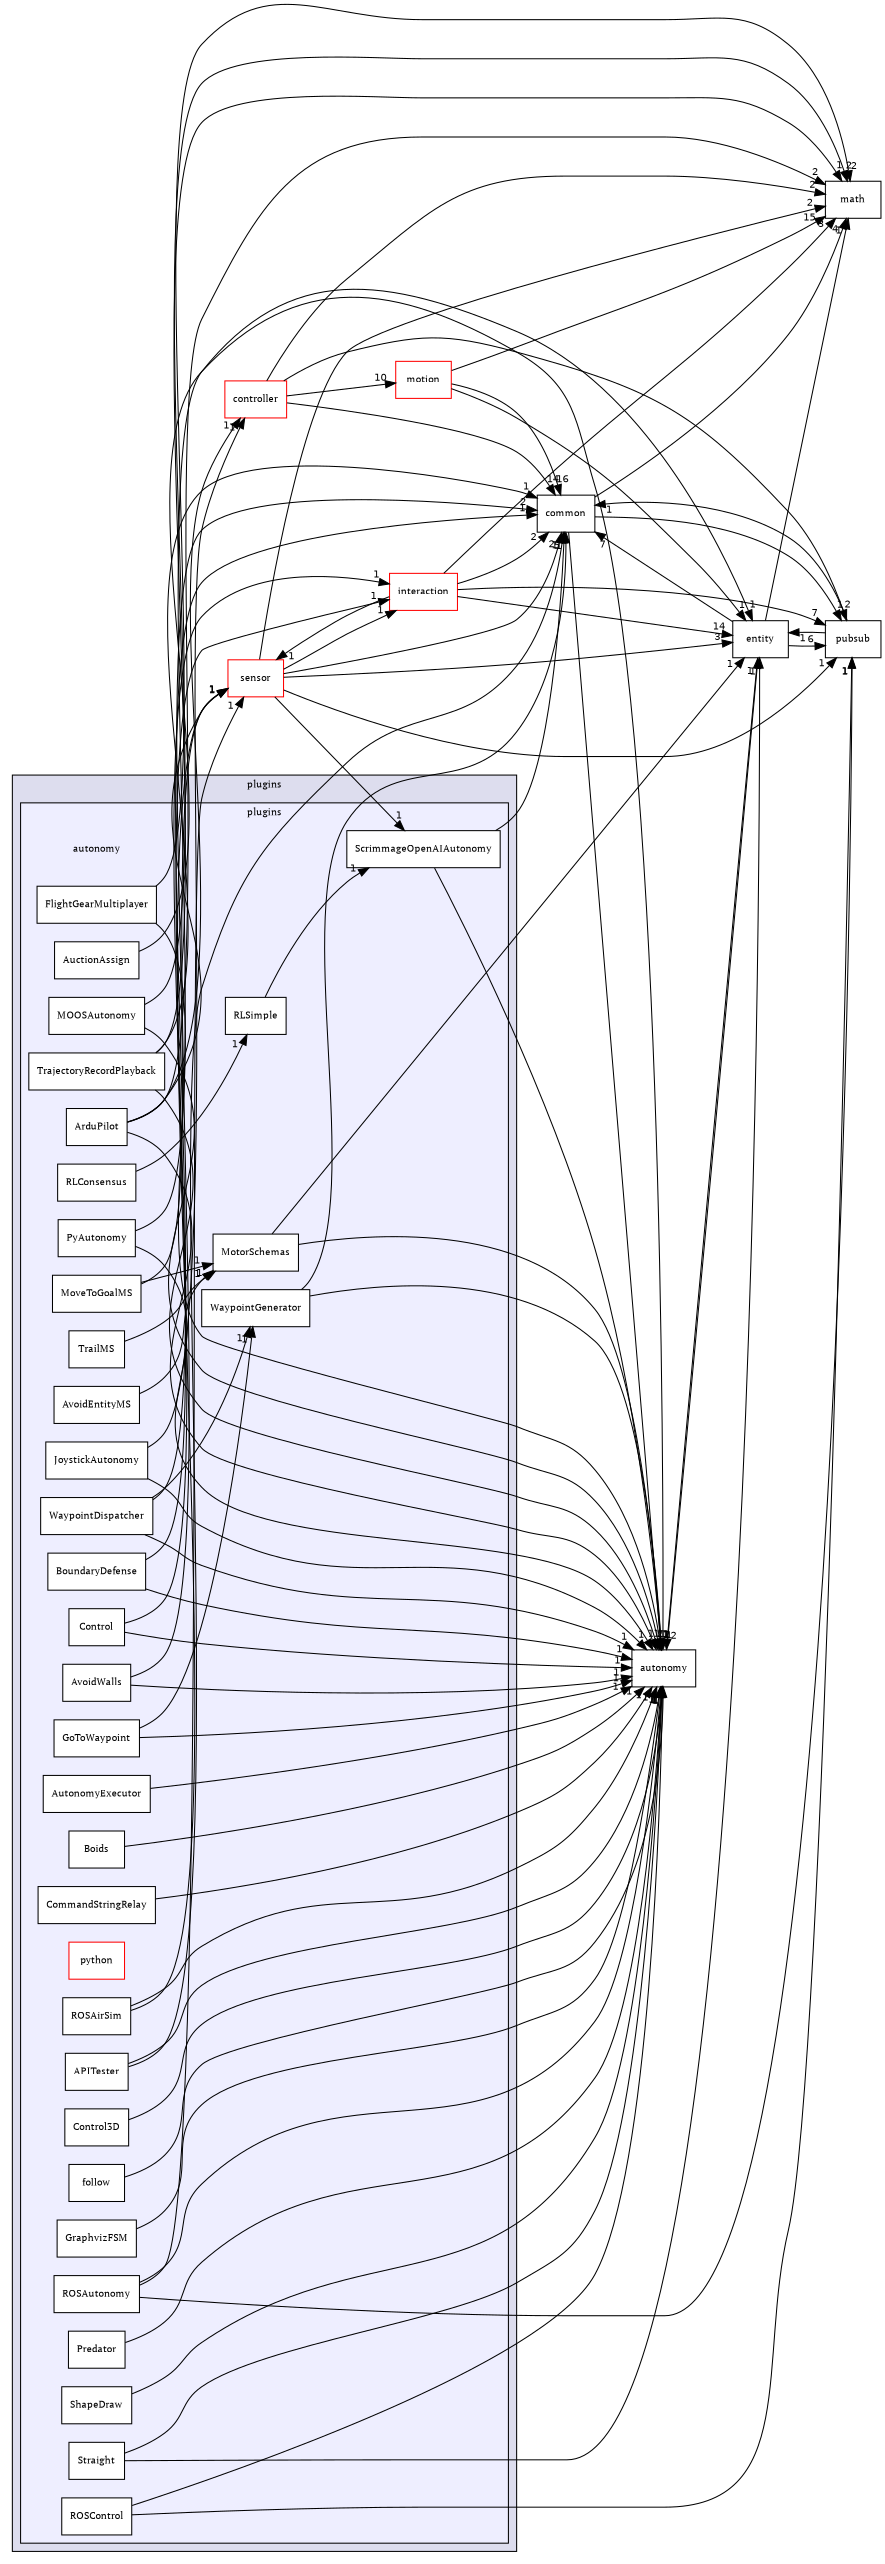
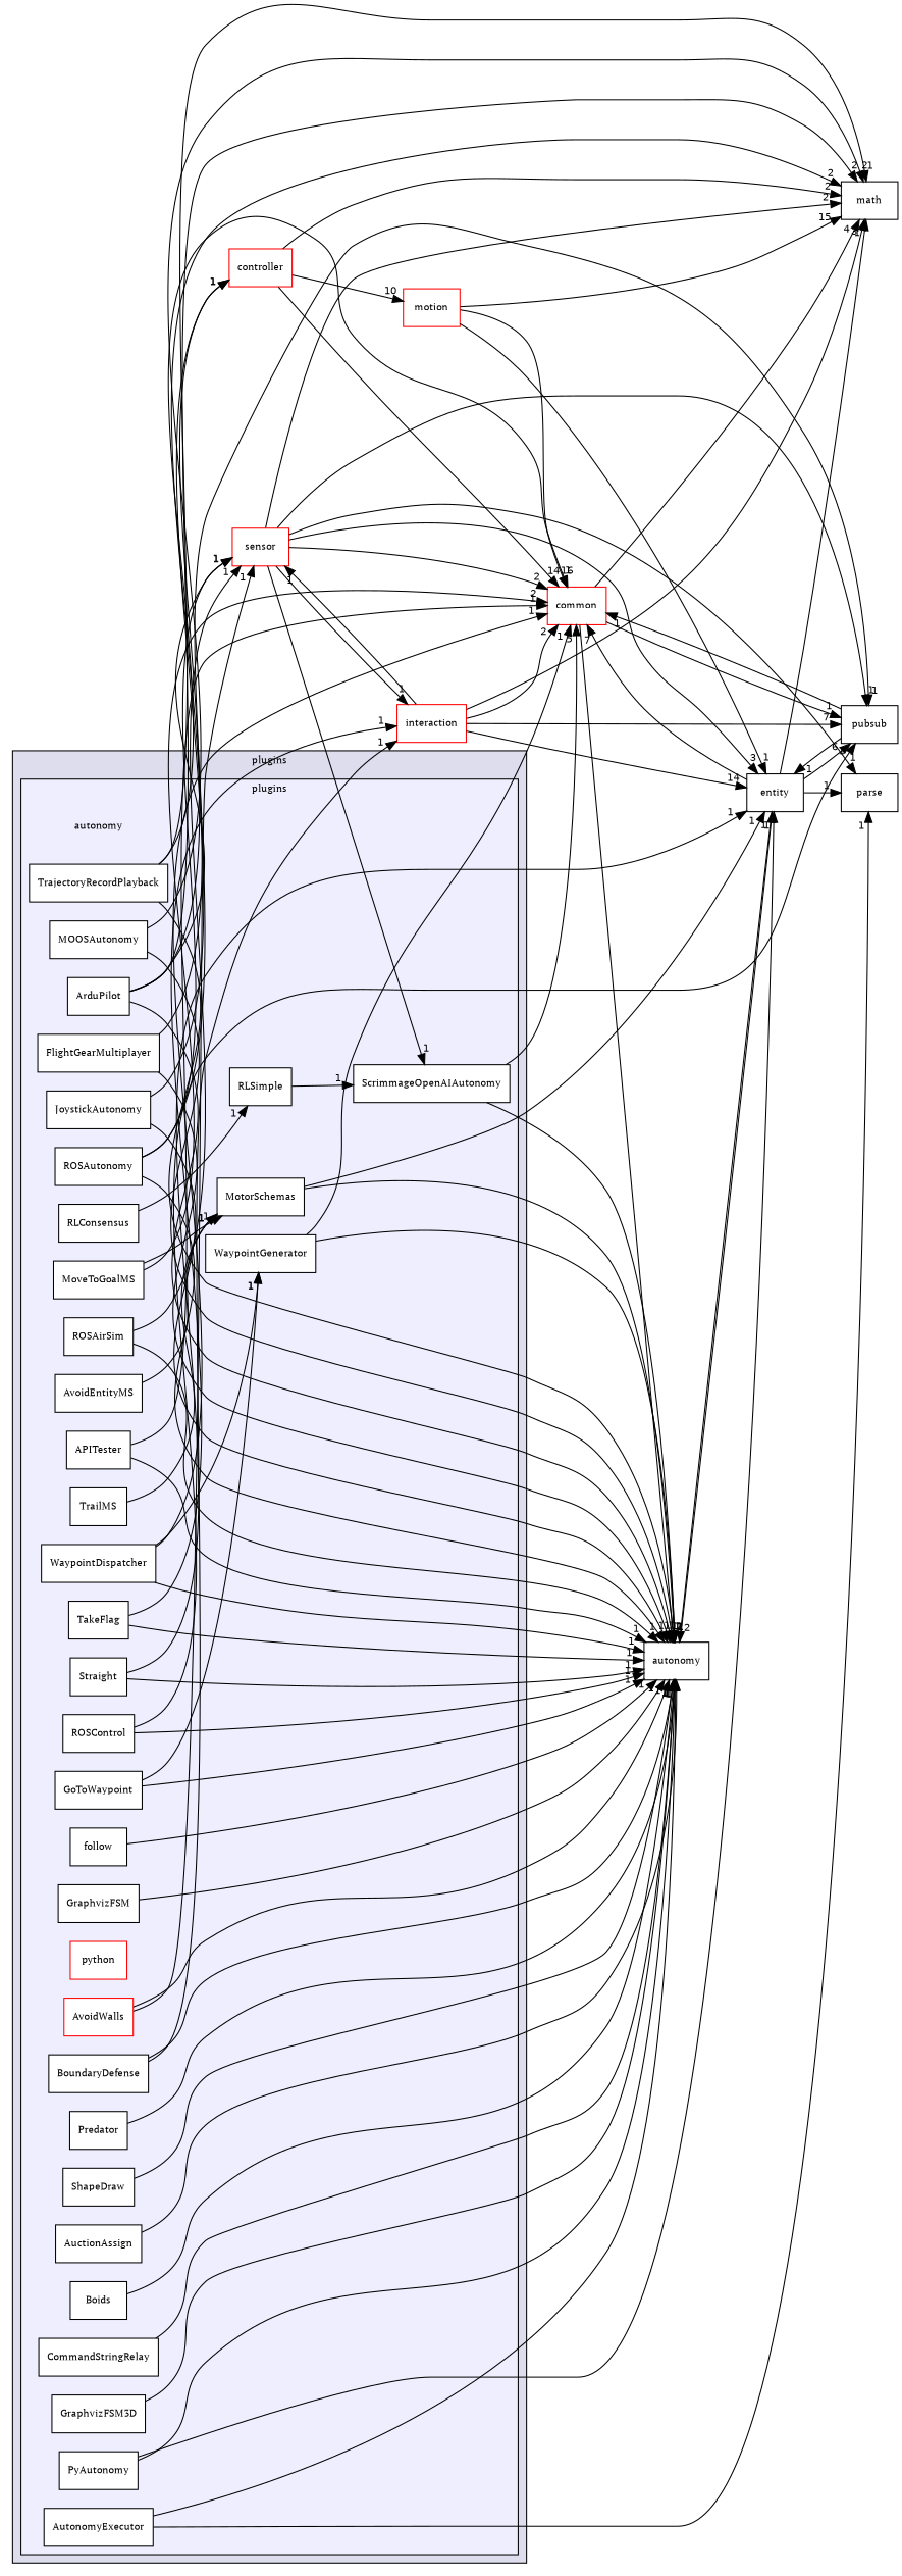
  digraph {
    compound=true
    fontname="PT Serif"
    rankdir=LR
    node [fontname="PT Serif" fontsize=10 shape=box color=black fillcolor=white style=filled]
    edge [fontname="PT Serif" headlabel=1 labeldistance=1.5 labelfontname=Helvetica labelfontsize=10]
    n1 [label=autonomy shape=plaintext color="" fillcolor="" style=""]
    n2 [label=APITester]
    n3 [label=ArduPilot]
    n4 [label=AuctionAssign]
    n5 [label=AutonomyExecutor]
    n6 [label=AvoidEntityMS]
-   n7 [label=AvoidWalls]
+   n7 [color=red label=AvoidWalls]
    n8 [label=Boids]
    n9 [label=BoundaryDefense]
    n10 [label=CommandStringRelay]
-   n11 [label=Control3D]
+   n11 [label=GraphvizFSM3D]
    n12 [label=FlightGearMultiplayer]
    n13 [label=follow]
    n14 [label=GoToWaypoint]
    n15 [label=GraphvizFSM]
    n16 [label=JoystickAutonomy]
    n17 [label=MOOSAutonomy]
    n18 [label=MotorSchemas]
    n19 [label=MoveToGoalMS]
    n20 [label=Predator]
    n21 [label=PyAutonomy]
    n22 [color=red label=python]
    n23 [label=RLConsensus]
    n24 [label=RLSimple]
    n25 [label=ROSAirSim]
    n26 [label=ROSAutonomy]
    n27 [label=ROSControl]
    n28 [label=ScrimmageOpenAIAutonomy]
    n29 [label=ShapeDraw]
    n30 [label=Straight]
-   n31 [label=Control]
+   n31 [label=TakeFlag]
    n32 [label=TrailMS]
    n33 [label=TrajectoryRecordPlayback]
    n34 [label=WaypointDispatcher]
    n35 [label=WaypointGenerator]
-   n36 [label=common color="" fillcolor="" style=""]
+   n36 [label=common color=red fillcolor="" style=""]
    n37 [label=autonomy color="" fillcolor="" style=""]
    n38 [label=math color="" fillcolor="" style=""]
    n39 [color=red label=controller]
    n40 [color=red label=sensor]
+   n41 [label=parse color="" fillcolor="" style=""]
    n42 [color=red label=interaction]
    n43 [label=entity color="" fillcolor="" style=""]
    n44 [label=pubsub color="" fillcolor="" style=""]
    n45 [color=red label=motion]
    subgraph cluster_1 {
      bgcolor="#ddddee"
      fontsize=10
      label=plugins
      pencolor=black
      subgraph cluster_2 {
        bgcolor="#eeeeff"
        fontsize=10
        label=plugins
        pencolor=black
        n1
        n2
        n3
        n4
        n5
        n6
        n7
        n8
        n9
        n10
        n11
        n12
        n13
        n14
        n15
        n16
        n17
        n18
        n19
        n20
        n21
        n22
        n23
        n24
        n25
        n26
        n27
        n28
        n29
        n30
        n31
        n32
        n33
        n34
        n35
      }
    }
    n2 -> n36
    n2 -> n37
    n3 -> n37
    n3 -> n38 [headlabel=2]
    n3 -> n39
    n3 -> n40
    n4 -> n37
    n5 -> n37
+   n5 -> n41
    n6 -> n18
    n7 -> n37
    n7 -> n40
    n8 -> n37
    n9 -> n37
    n9 -> n42
    n10 -> n37
    n11 -> n37
    n12 -> n37
    n12 -> n38 [headlabel=2]
    n13 -> n37
    n14 -> n35
    n14 -> n37
    n15 -> n37
    n16 -> n37
    n16 -> n39
    n17 -> n37
    n17 -> n38 [headlabel=2]
    n18 -> n37 [headlabel=2]
    n18 -> n43
    n19 -> n18
    n19 -> n36 [headlabel=2]
    n20 -> n37
    n21 -> n37
    n21 -> n43
    n23 -> n24
    n24 -> n28
    n25 -> n37
    n25 -> n40
    n26 -> n37
    n26 -> n40
    n26 -> n44
    n27 -> n37
    n27 -> n44
    n28 -> n36 [headlabel=5]
    n28 -> n37
    n29 -> n37
    n30 -> n37
    n30 -> n43
    n31 -> n37
    n31 -> n42
    n32 -> n18
    n33 -> n36
    n33 -> n37 [headlabel=2]
    n33 -> n38
    n34 -> n35
    n34 -> n36
    n34 -> n37
    n35 -> n36
    n35 -> n37
    n36 -> n37
    n36 -> n38 [headlabel=4]
    n36 -> n44
    n37 -> n43
    n39 -> n36 [headlabel=14]
    n39 -> n38 [headlabel=2]
-   n39 -> n44 [headlabel=2]
    n39 -> n45 [headlabel=10]
    n40 -> n28
    n40 -> n36 [headlabel=2]
    n40 -> n38 [headlabel=2]
+   n40 -> n41
    n40 -> n42
    n40 -> n43 [headlabel=3]
    n40 -> n44
    n42 -> n36 [headlabel=2]
    n42 -> n38 [headlabel=3]
    n42 -> n40
    n42 -> n43 [headlabel=14]
    n42 -> n44 [headlabel=7]
    n43 -> n36 [headlabel=7]
    n43 -> n37 [headlabel=2]
    n43 -> n38
+   n43 -> n41
    n43 -> n44 [headlabel=6]
    n44 -> n36
    n44 -> n43
    n45 -> n36 [headlabel=16]
    n45 -> n38 [headlabel=15]
    n45 -> n43
  }
